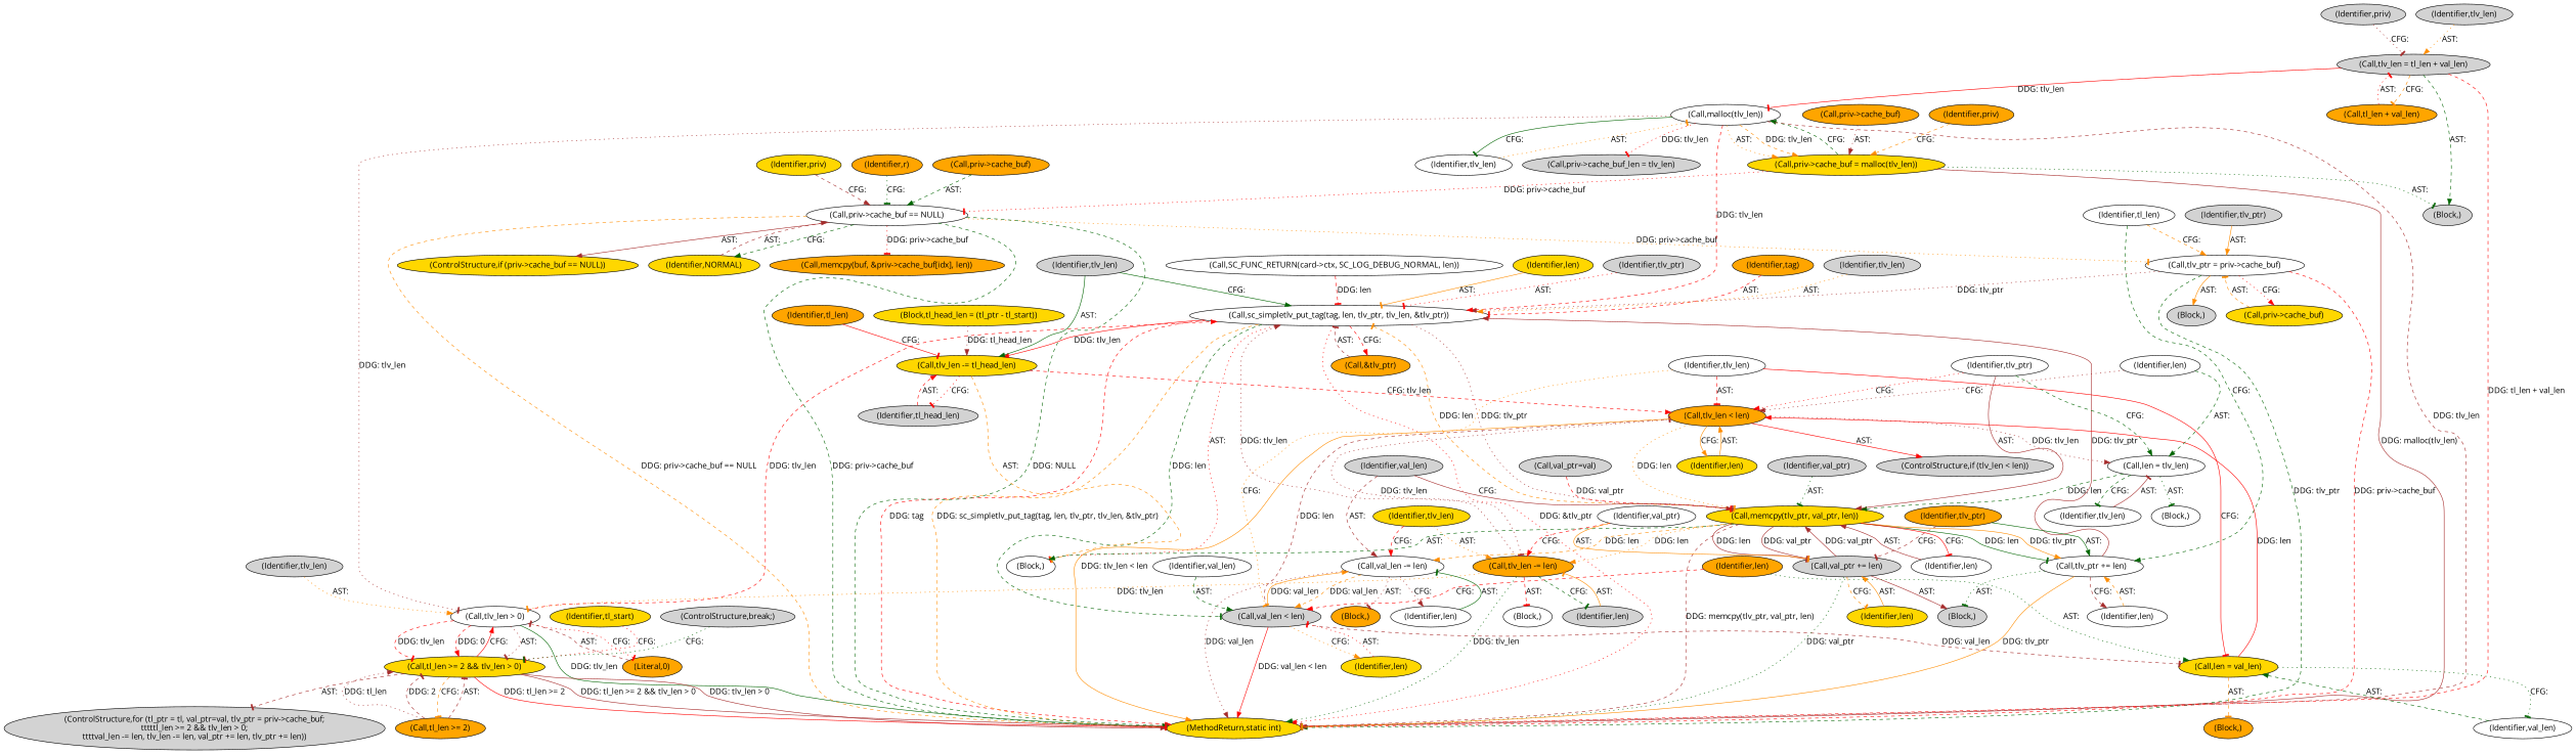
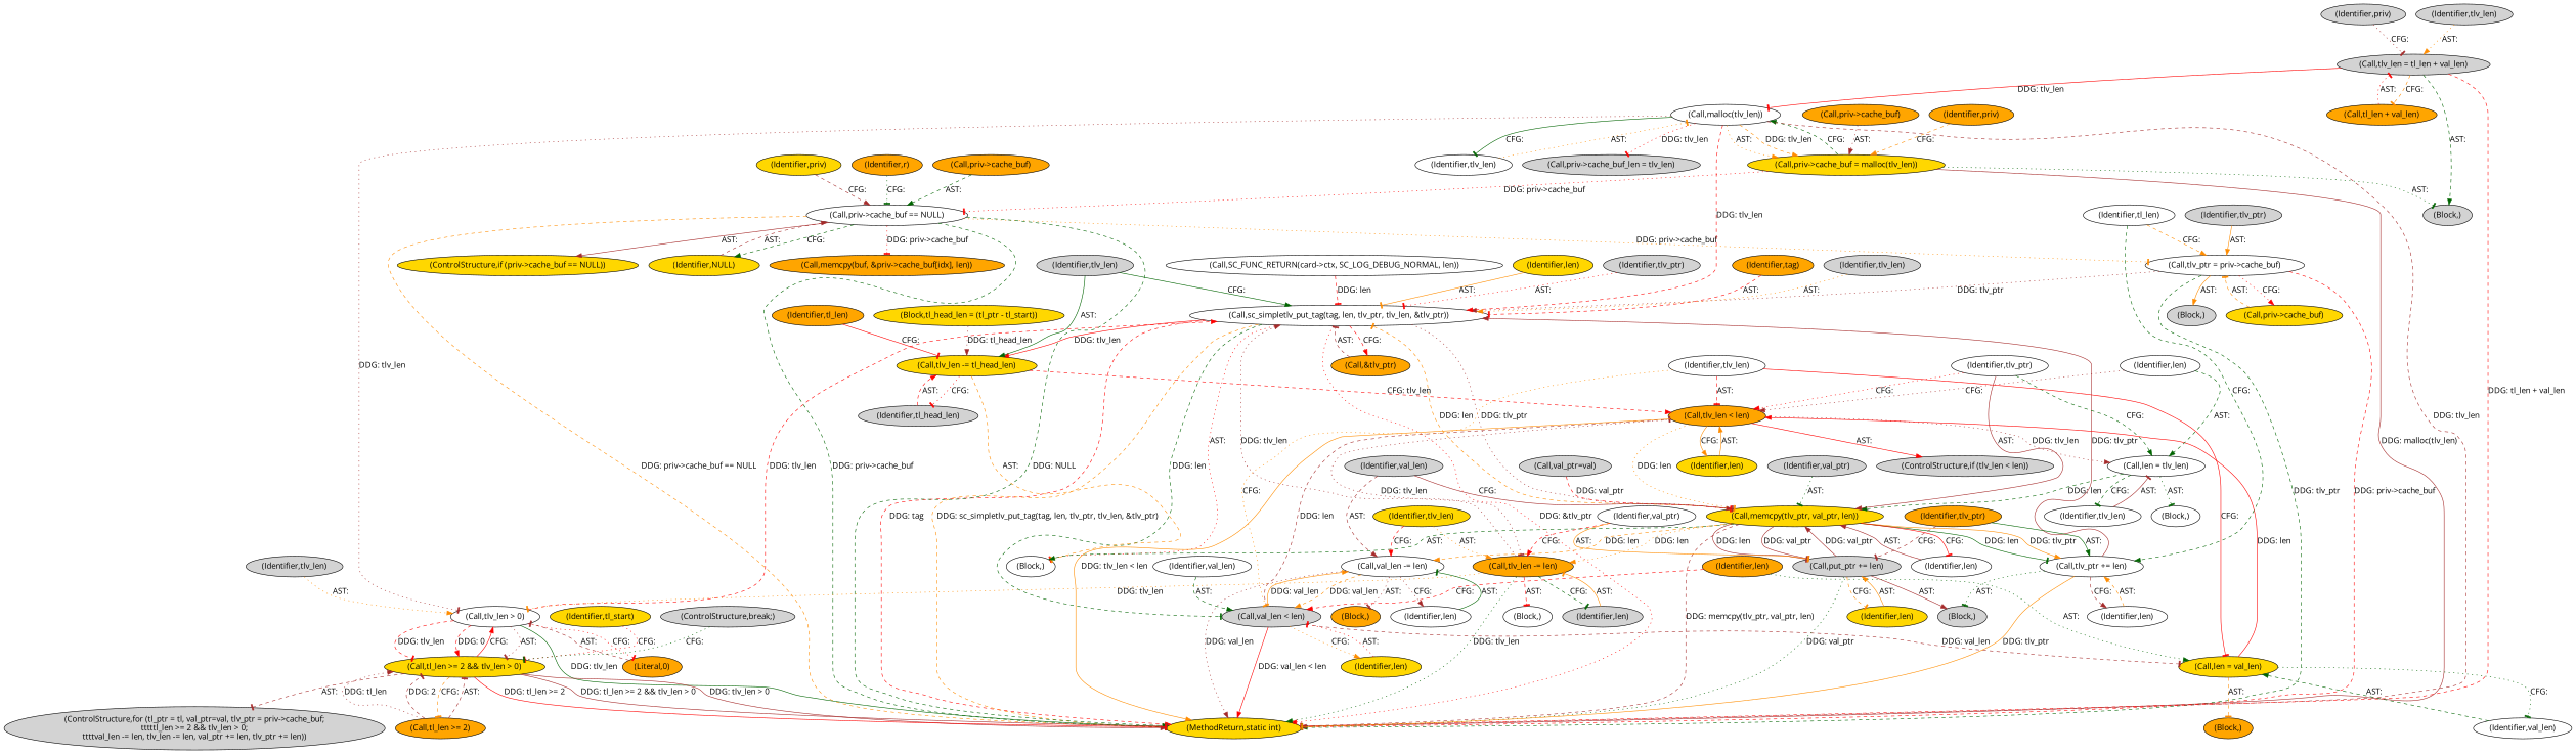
  digraph {
    fontname="Open Sans"
    node [fillcolor=white fontname="Open Sans" style=filled]
    edge [arrowhead=normal color=brown fontname="Open Sans" style=dashed]
    n1 [label="(Call,tlv_ptr = priv->cache_buf)"]
    n2 [label="(Call,sc_simpletlv_put_tag(tag, len, tlv_ptr, tlv_len, &tlv_ptr))"]
    n3 [fillcolor=gold label="(MethodReturn,static int)"]
    n4 [fillcolor=lightgrey label="(Block,)"]
    n5 [fillcolor=gold label="(Call,priv->cache_buf)"]
    n6 [fillcolor=gold label="(Call,tlv_len -= tl_head_len)"]
    n7 [fillcolor=gold label="(Call,memcpy(tlv_ptr, val_ptr, len))"]
    n8 [fillcolor=lightgrey label="(Call,val_len < len)"]
    n9 [fillcolor=orange label="(Call,&tlv_ptr)"]
    n10 [label="(Block,)"]
    n11 [label="(Call,priv->cache_buf == NULL)"]
    n12 [fillcolor=gold label="(ControlStructure,if (priv->cache_buf == NULL))"]
-   n13 [fillcolor=gold label="(Identifier,NORMAL)"]
+   n13 [fillcolor=gold label="(Identifier,NULL)"]
    n14 [fillcolor=orange label="(Call,memcpy(buf, &priv->cache_buf[idx], len))"]
    n15 [fillcolor=gold label="(Call,priv->cache_buf = malloc(tlv_len))"]
    n16 [label="(Call,malloc(tlv_len))"]
    n17 [fillcolor=lightgrey label="(Block,)"]
    n18 [label="(Call,tlv_len > 0)"]
    n19 [label="(Identifier,tlv_len)"]
    n20 [fillcolor=lightgrey label="(Call,priv->cache_buf_len = tlv_len)"]
    n21 [fillcolor=gold label="(Call,tl_len >= 2 && tlv_len > 0)"]
    n22 [fillcolor=orange label="(Literal,0)"]
    n23 [fillcolor=lightgrey label="(Call,tlv_len = tl_len + val_len)"]
    n24 [fillcolor=orange label="(Call,tl_len + val_len)"]
    n25 [fillcolor=orange label="(Call,tlv_len < len)"]
    n26 [fillcolor=lightgrey label="(Identifier,tl_head_len)"]
    n27 [fillcolor=orange label="(Call,tlv_len -= len)"]
    n28 [label="(Call,val_len -= len)"]
-   n29 [fillcolor=lightgrey label="(Call,val_ptr += len)"]
+   n29 [fillcolor=lightgrey label="(Call,put_ptr += len)"]
    n30 [label="(Call,tlv_ptr += len)"]
    n31 [label="(Identifier,len)"]
    n32 [fillcolor=gold label="(Call,len = val_len)"]
    n33 [fillcolor=gold label="(Identifier,len)"]
    n34 [label="(Call,len = tlv_len)"]
    n35 [fillcolor=lightgrey label="(ControlStructure,if (tlv_len < len))"]
    n36 [fillcolor=gold label="(Identifier,len)"]
    n37 [label="(Block,)"]
    n38 [fillcolor=lightgrey label="(Identifier,len)"]
    n39 [label="(Block,)"]
    n40 [label="(Identifier,tlv_len)"]
    n41 [fillcolor=lightgrey label="(ControlStructure,for (tl_ptr = tl, val_ptr=val, tlv_ptr = priv->cache_buf;\n\t\t\t\ttl_len >= 2 && tlv_len > 0;\n\t\t\t\tval_len -= len, tlv_len -= len, val_ptr += len, tlv_ptr += len))"]
    n42 [fillcolor=orange label="(Call,tl_len >= 2)"]
    n43 [fillcolor=orange label="(Block,)"]
    n44 [label="(Identifier,len)"]
    n45 [fillcolor=gold label="(Identifier,len)"]
    n46 [fillcolor=lightgrey label="(Block,)"]
    n47 [label="(Identifier,len)"]
    n48 [label="(Identifier,val_len)"]
    n49 [fillcolor=orange label="(Block,)"]
    n50 [fillcolor=orange label="(Call,priv->cache_buf)"]
    n51 [fillcolor=lightgrey label="(Identifier,tlv_len)"]
    n52 [fillcolor=lightgrey label="(Identifier,val_ptr)"]
    n53 [fillcolor=lightgrey label="(Identifier,tlv_ptr)"]
    n54 [fillcolor=lightgrey label="(Identifier,priv)"]
    n55 [fillcolor=gold label="(Block,tl_head_len = (tl_ptr - tl_start))"]
    n56 [label="(Identifier,val_len)"]
    n57 [label="(Identifier,val_ptr)"]
    n58 [label="(Identifier,tlv_ptr)"]
    n59 [fillcolor=lightgrey label="(Identifier,tlv_len)"]
    n60 [fillcolor=orange label="(Identifier,len)"]
    n61 [label="(Identifier,tlv_len)"]
    n62 [label="(Identifier,tl_len)"]
    n63 [fillcolor=gold label="(Identifier,tl_start)"]
    n64 [fillcolor=orange label="(Identifier,priv)"]
    n65 [fillcolor=gold label="(Identifier,tlv_len)"]
    n66 [fillcolor=orange label="(Identifier,tag)"]
    n67 [fillcolor=orange label="(Identifier,tlv_ptr)"]
    n68 [fillcolor=orange label="(Identifier,tl_len)"]
    n69 [fillcolor=gold label="(Identifier,priv)"]
    n70 [fillcolor=lightgrey label="(Identifier,tlv_len)"]
    n71 [fillcolor=lightgrey label="(Identifier,tlv_len)"]
    n72 [fillcolor=orange label="(Identifier,r)"]
    n73 [label="(Call,SC_FUNC_RETURN(card->ctx, SC_LOG_DEBUG_NORMAL, len))"]
    n74 [fillcolor=lightgrey label="(Call,val_ptr=val)"]
    n75 [fillcolor=gold label="(Identifier,len)"]
    n76 [label="(Identifier,len)"]
    n77 [fillcolor=lightgrey label="(Identifier,tlv_ptr)"]
    n78 [fillcolor=lightgrey label="(Identifier,val_len)"]
    n79 [fillcolor=orange label="(Call,priv->cache_buf)"]
    n80 [fillcolor=lightgrey label="(ControlStructure,break;)"]
    n1 -> n2 [label="DDG: tlv_ptr" style=dotted]
    n1 -> n3 [color=darkgreen label="DDG: tlv_ptr"]
    n1 -> n3 [arrowhead=tee color=red label="DDG: priv->cache_buf"]
    n1 -> n4 [color=darkorange label="AST: " style=solid]
    n1 -> n5 [color=red label="CFG: " style=dotted]
    n2 -> n3 [color=red label="DDG: &tlv_ptr" style=dotted]
    n2 -> n3 [color=red label="DDG: tag"]
    n2 -> n3 [arrowhead=tee color=darkorange label="DDG: sc_simpletlv_put_tag(tag, len, tlv_ptr, tlv_len, &tlv_ptr)"]
    n2 -> n6 [color=red label="DDG: tlv_len" style=solid]
    n2 -> n7 [label="DDG: tlv_ptr" style=dotted]
    n2 -> n8 [arrowhead=tee color=darkgreen label="DDG: len"]
    n2 -> n9 [color=red label="CFG: "]
    n2 -> n10 [arrowhead=tee color=red label="AST: " style=dotted]
    n5 -> n1 [arrowhead=tee color=darkorange label="AST: "]
    n6 -> n10 [arrowhead=tee color=darkorange label="AST: "]
    n6 -> n25 [color=red label="CFG: tlv_len"]
    n6 -> n26 [arrowhead=tee color=red label="CFG: " style=dotted]
    n7 -> n2 [arrowhead=tee color=darkorange label="DDG: len"]
    n7 -> n3 [arrowhead=tee label="DDG: memcpy(tlv_ptr, val_ptr, len)"]
    n7 -> n10 [color=darkgreen label="AST: "]
    n7 -> n27 [color=darkorange label="DDG: len" style=dotted]
    n7 -> n28 [color=darkorange label="DDG: len"]
    n7 -> n29 [arrowhead=tee label="DDG: len" style=solid]
    n7 -> n29 [arrowhead=tee label="DDG: val_ptr" style=solid]
    n7 -> n30 [arrowhead=tee color=darkgreen label="DDG: len" style=solid]
    n7 -> n30 [color=darkorange label="DDG: tlv_ptr" style=solid]
    n7 -> n31 [arrowhead=tee color=red label="CFG: " style=solid]
    n8 -> n3 [color=red label="DDG: val_len < len" style=solid]
    n8 -> n25 [arrowhead=tee label="DDG: len"]
    n8 -> n28 [color=darkorange label="DDG: val_len" style=solid]
    n8 -> n32 [arrowhead=tee label="DDG: val_len"]
    n8 -> n33 [color=darkorange label="CFG: " style=dotted]
    n9 -> n2 [arrowhead=tee label="AST: "]
    n11 -> n1 [arrowhead=tee color=darkorange label="DDG: priv->cache_buf" style=dotted]
    n11 -> n3 [color=darkgreen label="DDG: NULL"]
    n11 -> n3 [arrowhead=tee color=darkorange label="DDG: priv->cache_buf == NULL"]
    n11 -> n3 [arrowhead=tee color=darkgreen label="DDG: priv->cache_buf"]
    n11 -> n12 [label="AST: " style=solid]
    n11 -> n13 [color=darkgreen label="CFG: "]
    n11 -> n14 [arrowhead=tee color=red label="DDG: priv->cache_buf" style=dotted]
    n13 -> n11 [label="AST: "]
    n15 -> n3 [label="DDG: malloc(tlv_len)" style=solid]
    n15 -> n11 [arrowhead=tee color=red label="DDG: priv->cache_buf" style=dotted]
    n15 -> n16 [color=darkgreen label="CFG: "]
    n15 -> n17 [arrowhead=tee color=darkgreen label="AST: " style=dotted]
    n16 -> n2 [color=red label="DDG: tlv_len"]
    n16 -> n3 [arrowhead=tee label="DDG: tlv_len"]
    n16 -> n15 [color=darkorange label="AST: " style=dotted]
    n16 -> n15 [color=darkorange label="DDG: tlv_len"]
    n16 -> n18 [arrowhead=tee label="DDG: tlv_len" style=dotted]
    n16 -> n19 [arrowhead=tee color=darkgreen label="CFG: " style=solid]
    n16 -> n20 [arrowhead=tee color=red label="DDG: tlv_len" style=dotted]
    n18 -> n2 [color=red label="DDG: tlv_len"]
    n18 -> n3 [arrowhead=tee color=darkgreen label="DDG: tlv_len" style=solid]
    n18 -> n21 [arrowhead=tee label="AST: " style=dotted]
    n18 -> n21 [arrowhead=tee color=red label="DDG: tlv_len"]
    n18 -> n21 [color=red label="DDG: 0"]
    n18 -> n22 [arrowhead=tee color=red label="CFG: " style=dotted]
    n19 -> n16 [arrowhead=tee color=darkorange label="AST: " style=dotted]
    n21 -> n3 [arrowhead=tee label="DDG: tl_len >= 2 && tlv_len > 0" style=solid]
    n21 -> n3 [label="DDG: tlv_len > 0" style=solid]
    n21 -> n3 [arrowhead=tee color=red label="DDG: tl_len >= 2" style=solid]
    n21 -> n18 [color=red label="CFG: " style=solid]
    n21 -> n41 [arrowhead=tee label="AST: "]
    n21 -> n42 [arrowhead=tee color=darkorange label="CFG: "]
    n22 -> n18 [arrowhead=tee label="AST: "]
    n23 -> n3 [arrowhead=tee color=red label="DDG: tl_len + val_len"]
    n23 -> n16 [arrowhead=tee color=red label="DDG: tlv_len" style=solid]
    n23 -> n17 [color=darkgreen label="AST: "]
    n23 -> n24 [arrowhead=tee color=darkorange label="CFG: "]
    n24 -> n23 [arrowhead=tee color=red label="AST: " style=dotted]
    n25 -> n3 [color=darkorange label="DDG: tlv_len < len" style=solid]
    n25 -> n7 [arrowhead=tee color=darkorange label="DDG: len" style=dotted]
    n25 -> n27 [arrowhead=tee label="DDG: tlv_len" style=dotted]
    n25 -> n34 [label="DDG: tlv_len" style=dotted]
    n25 -> n35 [color=red label="AST: " style=solid]
    n25 -> n36 [color=darkorange label="CFG: " style=solid]
    n26 -> n6 [color=red label="AST: "]
    n27 -> n2 [label="DDG: tlv_len" style=dotted]
    n27 -> n3 [color=darkgreen label="DDG: tlv_len" style=dotted]
    n27 -> n18 [arrowhead=tee color=darkorange label="DDG: tlv_len" style=dotted]
    n27 -> n37 [arrowhead=tee color=red label="AST: "]
    n27 -> n38 [arrowhead=tee color=darkgreen label="CFG: "]
    n28 -> n3 [label="DDG: val_len" style=dotted]
    n28 -> n8 [color=darkorange label="DDG: val_len"]
    n28 -> n43 [arrowhead=tee label="AST: " style=dotted]
    n28 -> n44 [label="CFG: " style=dotted]
    n29 -> n3 [arrowhead=tee color=darkgreen label="DDG: val_ptr" style=dotted]
    n29 -> n7 [label="DDG: val_ptr" style=solid]
    n29 -> n45 [arrowhead=tee color=darkorange label="CFG: "]
    n29 -> n46 [label="AST: " style=solid]
    n30 -> n2 [label="DDG: tlv_ptr" style=solid]
    n30 -> n3 [arrowhead=tee color=darkorange label="DDG: tlv_ptr" style=solid]
    n30 -> n46 [arrowhead=tee color=darkgreen label="AST: " style=dotted]
    n30 -> n47 [label="CFG: "]
    n31 -> n7 [label="AST: " style=solid]
    n32 -> n25 [color=red label="DDG: len" style=solid]
    n32 -> n48 [arrowhead=tee color=darkgreen label="CFG: " style=dotted]
    n32 -> n49 [arrowhead=tee color=darkorange label="AST: "]
    n33 -> n8 [arrowhead=tee color=red label="AST: " style=dotted]
    n34 -> n7 [color=darkgreen label="DDG: len"]
    n34 -> n39 [arrowhead=tee color=darkgreen label="AST: " style=dotted]
    n34 -> n40 [arrowhead=tee color=darkgreen label="CFG: "]
    n36 -> n25 [color=darkorange label="AST: " style=solid]
    n38 -> n27 [arrowhead=tee color=darkorange label="AST: " style=solid]
    n40 -> n34 [arrowhead=tee label="AST: " style=solid]
    n42 -> n21 [arrowhead=tee label="AST: "]
    n42 -> n21 [label="DDG: tl_len" style=dotted]
    n42 -> n21 [arrowhead=tee label="DDG: 2"]
    n44 -> n28 [arrowhead=tee color=darkgreen label="AST: " style=solid]
    n45 -> n29 [color=darkorange label="AST: " style=solid]
    n47 -> n30 [color=darkorange label="AST: "]
    n48 -> n32 [color=darkgreen label="AST: "]
    n50 -> n15 [label="AST: " style=dotted]
    n51 -> n18 [color=darkorange label="AST: " style=dotted]
    n52 -> n7 [arrowhead=tee color=darkgreen label="AST: " style=dotted]
    n53 -> n1 [color=darkorange label="AST: " style=solid]
    n54 -> n23 [arrowhead=tee label="CFG: " style=dotted]
    n55 -> n6 [label="DDG: tl_head_len" style=dotted]
    n56 -> n8 [color=darkgreen label="AST: "]
    n57 -> n27 [color=red label="CFG: "]
    n57 -> n29 [arrowhead=tee color=darkorange label="AST: " style=solid]
    n58 -> n7 [label="AST: " style=solid]
    n58 -> n25 [color=red label="CFG: " style=dotted]
    n58 -> n34 [color=darkgreen label="CFG: "]
    n59 -> n2 [color=darkgreen label="CFG: " style=solid]
    n59 -> n6 [color=darkgreen label="AST: " style=solid]
    n60 -> n8 [color=red label="CFG: "]
    n60 -> n32 [color=darkgreen label="AST: " style=dotted]
    n61 -> n8 [arrowhead=tee color=darkorange label="CFG: " style=dotted]
    n61 -> n25 [arrowhead=tee color=red label="AST: "]
    n61 -> n32 [arrowhead=tee color=red label="CFG: " style=solid]
    n62 -> n1 [color=darkorange label="CFG: "]
    n62 -> n30 [color=darkgreen label="CFG: "]
    n63 -> n21 [arrowhead=tee color=red label="CFG: " style=dotted]
    n64 -> n15 [color=darkorange label="CFG: "]
    n65 -> n27 [color=darkorange label="AST: " style=dotted]
    n65 -> n28 [color=red label="CFG: "]
    n66 -> n2 [arrowhead=tee color=red label="AST: "]
    n67 -> n29 [arrowhead=tee label="CFG: "]
    n67 -> n30 [color=darkgreen label="AST: " style=solid]
    n68 -> n6 [arrowhead=tee color=red label="CFG: " style=solid]
    n69 -> n11 [label="CFG: "]
    n70 -> n23 [color=darkorange label="AST: " style=dotted]
    n71 -> n2 [color=darkorange label="AST: " style=dotted]
    n72 -> n11 [arrowhead=tee color=darkgreen label="CFG: " style=dotted]
    n73 -> n2 [arrowhead=tee color=red label="DDG: len"]
    n74 -> n7 [arrowhead=tee color=red label="DDG: val_ptr"]
    n75 -> n2 [arrowhead=tee color=darkorange label="AST: " style=solid]
    n76 -> n25 [label="CFG: " style=dotted]
    n76 -> n34 [color=darkgreen label="AST: "]
    n77 -> n2 [arrowhead=tee color=red label="AST: " style=dotted]
    n78 -> n7 [arrowhead=tee label="CFG: " style=solid]
    n78 -> n28 [label="AST: "]
    n79 -> n11 [color=darkgreen label="AST: "]
    n80 -> n21 [arrowhead=tee color=darkgreen label="CFG: " style=dotted]
  }
